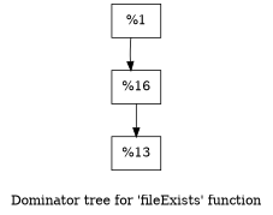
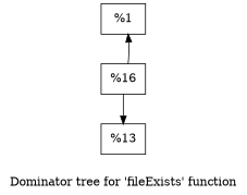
  digraph {
    label="Dominator tree for 'fileExists' function"
    node [shape=record]
    n1 [label="{%1}"]
    n2 [label="{%16}"]
    n3 [label="{%13}"]
-   n1 -> n2
+   n2 -> n1
    n2 -> n3
  }
